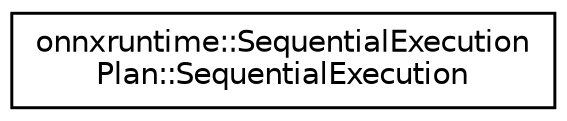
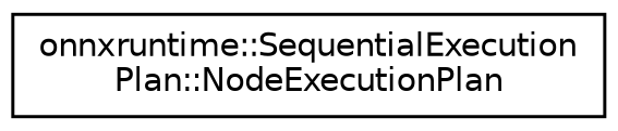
  digraph {
    rankdir=LR
-   n1 [color=black fillcolor=white fontname=Helvetica fontsize=10 height=0.2 label="onnxruntime::SequentialExecution\lPlan::SequentialExecution" shape=record style=filled width=0.4]
+   n1 [color=black fillcolor=white fontname=Helvetica fontsize=10 height=0.2 label="onnxruntime::SequentialExecution\lPlan::NodeExecutionPlan" shape=record style=filled width=0.4]
  }
